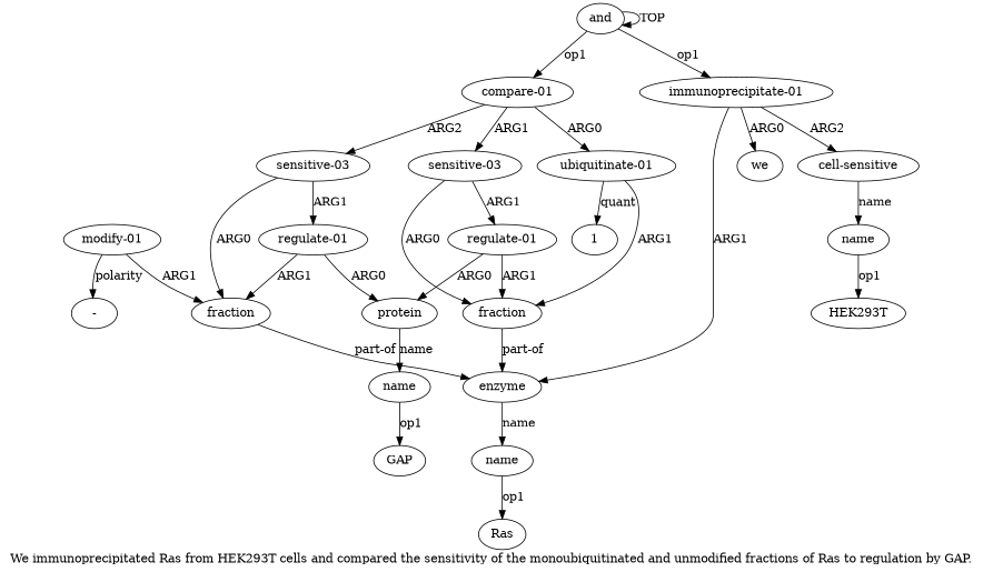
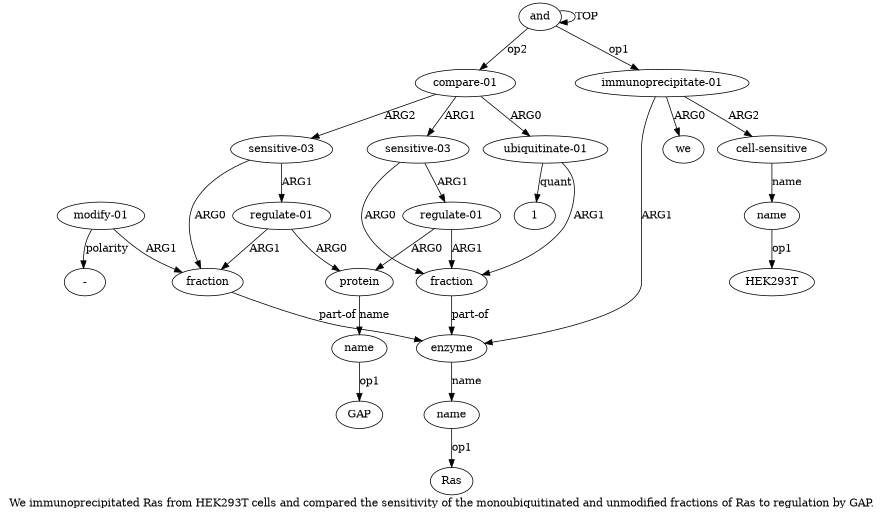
  digraph {
    label="We immunoprecipitated Ras from HEK293T cells and compared the sensitivity of the monoubiquitinated and unmodified fractions of Ras to regulation by GAP."
    node [color=black gold_ind=-1 gold_label=name test_ind=-1 test_label=name]
    edge [color=black gold_label=ARG1 test_label=ARG1]
    n1 [gold_label="-" label="-" test_label="-"]
    n2 [gold_label=GAP label=GAP test_label=GAP]
    n3 [gold_label=HEK293T label=HEK293T test_label=HEK293T]
    n4 [gold_label=Ras label=Ras test_label=Ras]
    n5 [gold_ind=15 gold_label=fraction label=fraction test_ind=15 test_label=fraction]
    n6 [gold_ind=3 gold_label=enzyme label=enzyme test_ind=3 test_label=enzyme]
    n7 [gold_ind=4 label=name test_ind=4]
    n8 [gold_ind=14 gold_label="sensitive-03" label="sensitive-03" test_ind=14 test_label="sensitive-03"]
    n9 [gold_ind=17 gold_label="regulate-01" label="regulate-01" test_ind=17 test_label="regulate-01"]
    n10 [gold_ind=12 gold_label=protein label=protein test_ind=12 test_label=protein]
    n11 [gold_ind=13 label=name test_ind=13]
    n12 [gold_ind=16 gold_label="modify-01" label="modify-01" test_ind=16 test_label="modify-01"]
    n13 [gold_ind=11 gold_label="regulate-01" label="regulate-01" test_ind=11 test_label="regulate-01"]
    n14 [gold_ind=9 gold_label=fraction label=fraction test_ind=9 test_label=fraction]
    n15 [gold_ind=10 gold_label="ubiquitinate-01" label="ubiquitinate-01" test_ind=10 test_label="ubiquitinate-01"]
    n16 [gold_label=1 label=1 test_label=1]
    n17 [gold_ind=1 gold_label="immunoprecipitate-01" label="immunoprecipitate-01" test_ind=1 test_label="immunoprecipitate-01"]
    n18 [gold_ind=2 gold_label=we label=we test_ind=2 test_label=we]
    n19 [gold_ind=5 gold_label="cell-line" label="cell-sensitive" test_ind=5 test_label="cell-line"]
    n20 [gold_ind=6 label=name test_ind=6]
    n21 [gold_ind=0 gold_label=and label=and test_ind=0 test_label=and]
    n22 [gold_ind=7 gold_label="compare-01" label="compare-01" test_ind=7 test_label="compare-01"]
    n23 [gold_ind=8 gold_label="sensitive-03" label="sensitive-03" test_ind=8 test_label="sensitive-03"]
    n5 -> n6 [gold_label="part-of" label="part-of" test_label="part-of"]
    n6 -> n7 [gold_label=name label=name test_label=name]
    n7 -> n4 [gold_label=op1 label=op1 test_label=op1]
    n8 -> n5 [gold_label=ARG0 label=ARG0 test_label=ARG0]
    n8 -> n9 [label=ARG1]
    n9 -> n5 [label=ARG1]
    n9 -> n10 [gold_label=ARG0 label=ARG0 test_label=ARG0]
    n10 -> n11 [gold_label=name label=name test_label=name]
    n11 -> n2 [gold_label=op1 label=op1 test_label=op1]
    n12 -> n1 [gold_label=polarity label=polarity test_label=polarity]
    n12 -> n5 [label=ARG1]
    n13 -> n10 [gold_label=ARG0 label=ARG0 test_label=ARG0]
    n13 -> n14 [label=ARG1]
    n14 -> n6 [gold_label="part-of" label="part-of" test_label="part-of"]
    n15 -> n14 [label=ARG1]
    n15 -> n16 [gold_label=quant label=quant test_label=quant]
    n17 -> n6 [label=ARG1]
    n17 -> n18 [gold_label=ARG0 label=ARG0 test_label=ARG0]
    n17 -> n19 [gold_label=ARG2 label=ARG2 test_label=ARG2]
    n19 -> n20 [gold_label=name label=name test_label=name]
    n20 -> n3 [gold_label=op1 label=op1 test_label=op1]
    n21 -> n17 [gold_label=op1 label=op1 test_label=op1]
    n21 -> n21 [gold_label=TOP label=TOP test_label=TOP]
-   n21 -> n22 [gold_label=op2 label=op1 test_label=op2]
+   n21 -> n22 [gold_label=op2 label=op2 test_label=op2]
    n22 -> n8 [gold_label=ARG2 label=ARG2 test_label=ARG2]
    n22 -> n15 [gold_label=ARG0 label=ARG0 test_label=ARG0]
    n22 -> n23 [label=ARG1]
    n23 -> n13 [label=ARG1]
    n23 -> n14 [gold_label=ARG0 label=ARG0 test_label=ARG0]
  }
